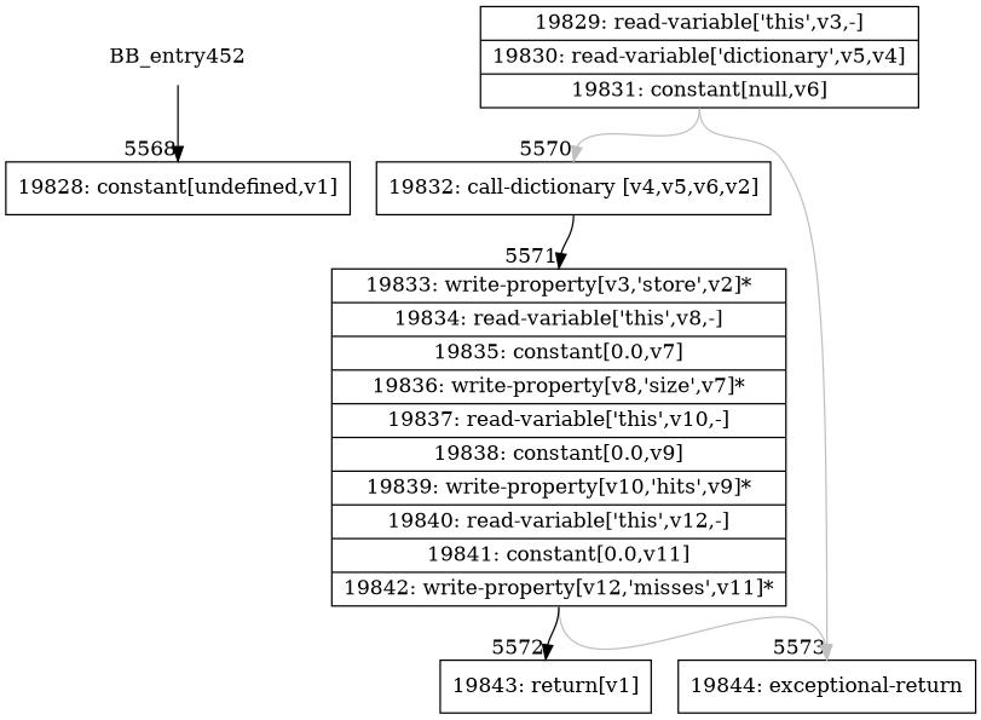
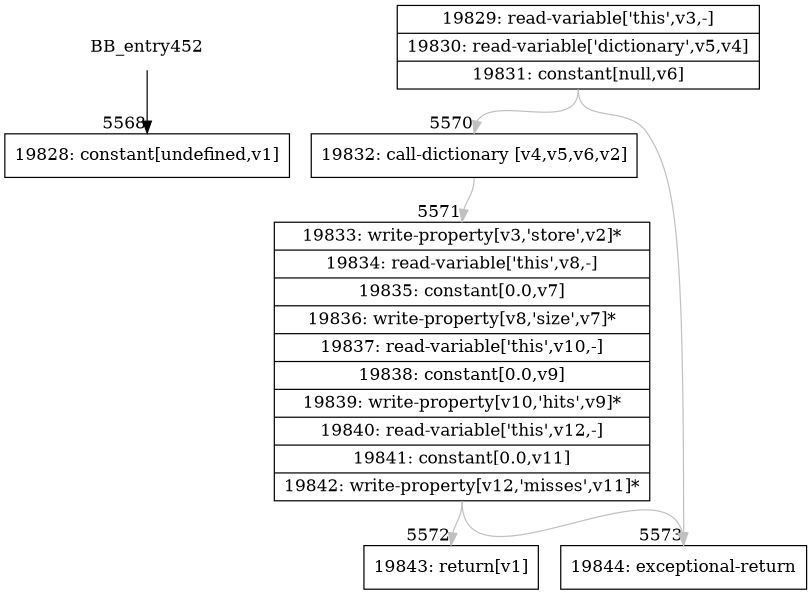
  digraph {
    rankdir=TD
    node [shape=record]
    edge [headport=n tailport=s]
    BB_entry452 [shape=none]
    n2 [label="{19828: constant[undefined,v1]}"]
    n3 [label="{19829: read-variable['this',v3,-]|19830: read-variable['dictionary',v5,v4]|19831: constant[null,v6]}"]
    n4 [label="{19832: call-dictionary [v4,v5,v6,v2]}"]
    n5 [label="{19844: exceptional-return}"]
    n6 [label="{19833: write-property[v3,'store',v2]*|19834: read-variable['this',v8,-]|19835: constant[0.0,v7]|19836: write-property[v8,'size',v7]*|19837: read-variable['this',v10,-]|19838: constant[0.0,v9]|19839: write-property[v10,'hits',v9]*|19840: read-variable['this',v12,-]|19841: constant[0.0,v11]|19842: write-property[v12,'misses',v11]*}"]
    n7 [label="{19843: return[v1]}"]
    BB_entry452 -> n2 [headlabel="    5568"]
    n3 -> n4 [color=gray headlabel="      5570"]
    n3 -> n5 [color=gray headlabel="      5573"]
-   n4 -> n6 [headlabel="      5571"]
+   n4 -> n6 [headlabel="      5571" color=gray]
    n6 -> n5 [color=gray]
-   n6 -> n7 [headlabel="      5572"]
+   n6 -> n7 [headlabel="      5572" color=gray]
  }
